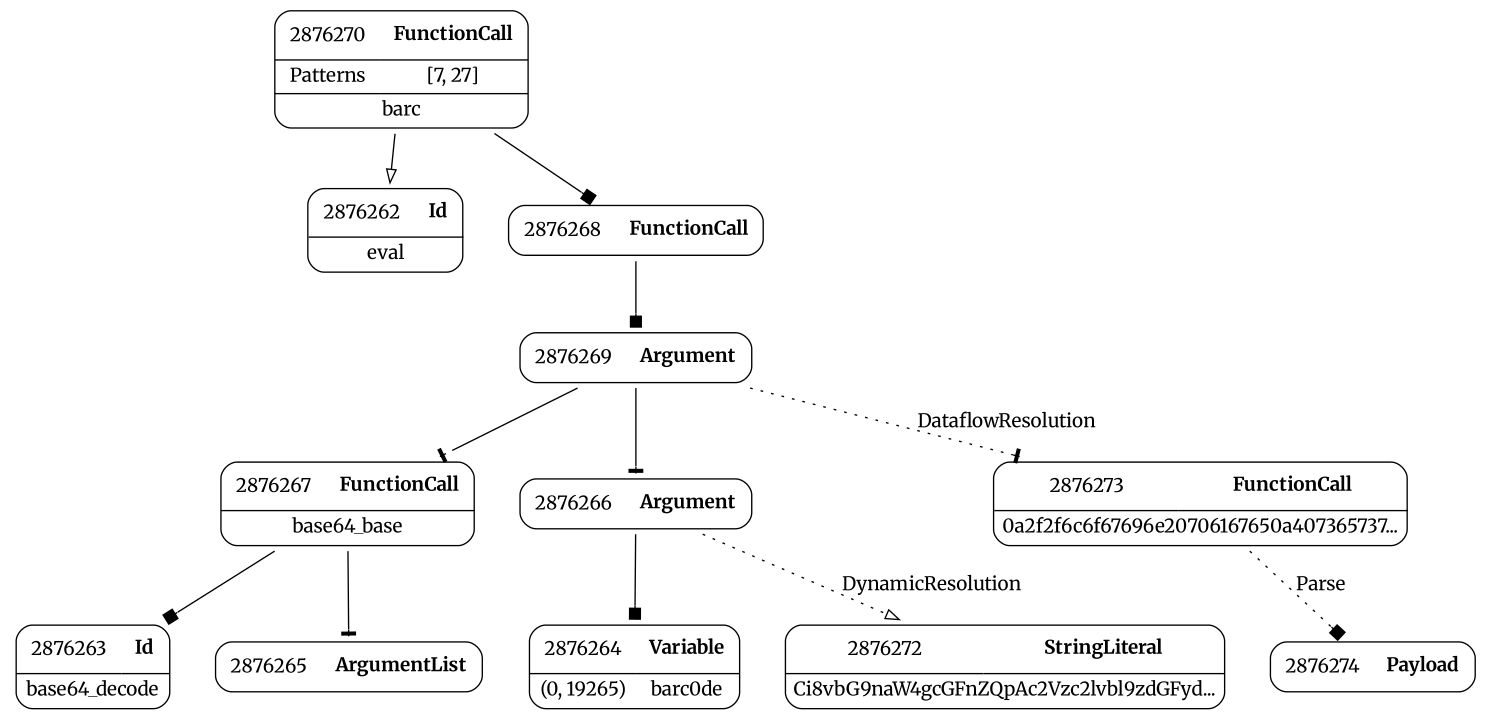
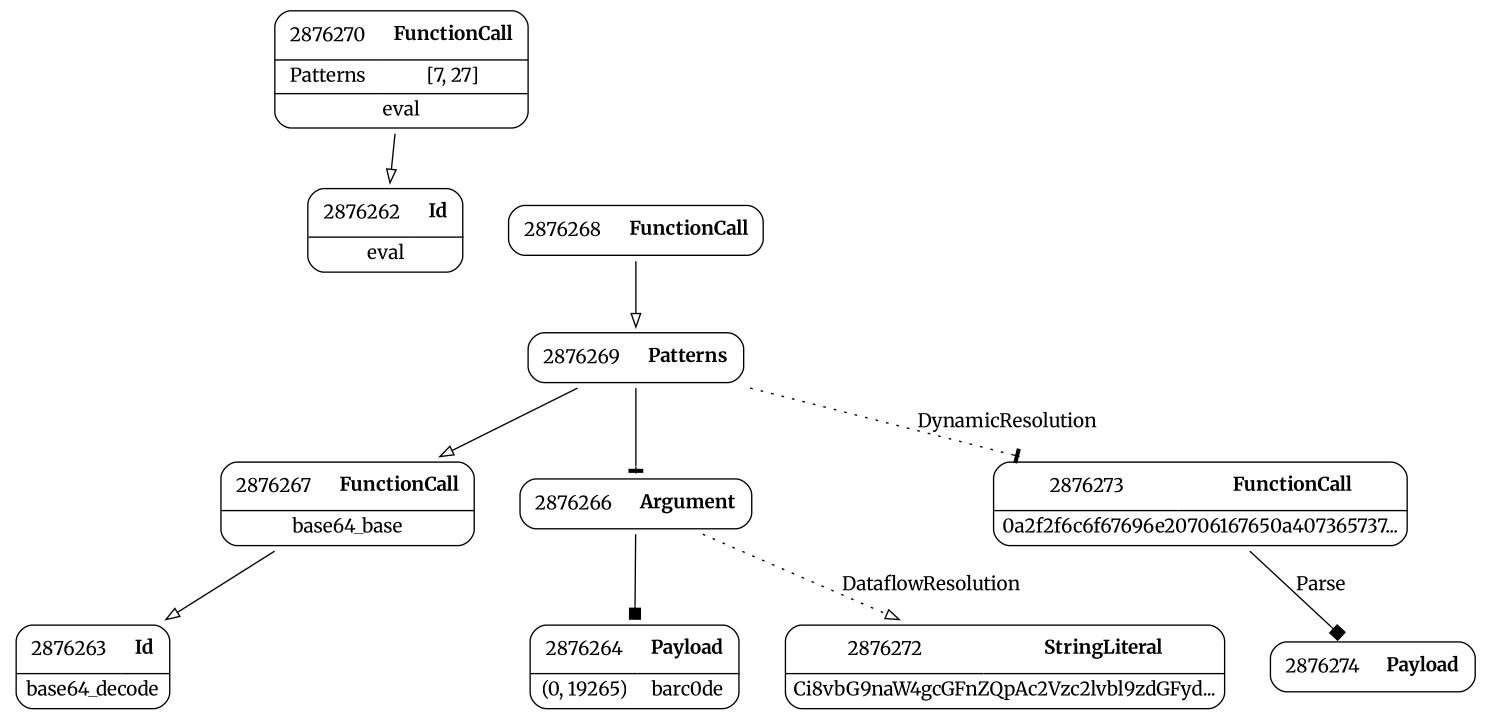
  digraph {
    fontname=Merriweather
    node [fontname=Merriweather shape=none]
    edge [arrowhead=box fontname=Merriweather weight=2]
    n1 [label=<<TABLE border='1' cellspacing='0' cellpadding='10' style='rounded' ><TR><TD border='0'>2876267</TD><TD border='0'><B>FunctionCall</B></TD></TR><HR/><TR><TD border='0' cellpadding='5' colspan='2'>base64_base</TD></TR></TABLE>>]
    n2 [label=<<TABLE border='1' cellspacing='0' cellpadding='10' style='rounded' ><TR><TD border='0'>2876263</TD><TD border='0'><B>Id</B></TD></TR><HR/><TR><TD border='0' cellpadding='5' colspan='2'>base64_decode</TD></TR></TABLE>>]
-   n3 [label=<<TABLE border='1' cellspacing='0' cellpadding='10' style='rounded' ><TR><TD border='0'>2876265</TD><TD border='0'><B>ArgumentList</B></TD></TR></TABLE>>]
    n4 [label=<<TABLE border='1' cellspacing='0' cellpadding='10' style='rounded' ><TR><TD border='0'>2876266</TD><TD border='0'><B>Argument</B></TD></TR></TABLE>>]
-   n5 [label=<<TABLE border='1' cellspacing='0' cellpadding='10' style='rounded' ><TR><TD border='0'>2876264</TD><TD border='0'><B>Variable</B></TD></TR><HR/><TR><TD border='0' cellpadding='5'>(0, 19265)</TD><TD border='0' cellpadding='5'>barc0de</TD></TR></TABLE>>]
+   n5 [label=<<TABLE border='1' cellspacing='0' cellpadding='10' style='rounded' ><TR><TD border='0'>2876264</TD><TD border='0'><B>Payload</B></TD></TR><HR/><TR><TD border='0' cellpadding='5'>(0, 19265)</TD><TD border='0' cellpadding='5'>barc0de</TD></TR></TABLE>>]
    n6 [label=<<TABLE border='1' cellspacing='0' cellpadding='10' style='rounded' ><TR><TD border='0'>2876272</TD><TD border='0'><B>StringLiteral</B></TD></TR><HR/><TR><TD border='0' cellpadding='5' colspan='2'>Ci8vbG9naW4gcGFnZQpAc2Vzc2lvbl9zdGFyd...</TD></TR></TABLE>>]
-   n7 [label=<<TABLE border='1' cellspacing='0' cellpadding='10' style='rounded' ><TR><TD border='0'>2876270</TD><TD border='0'><B>FunctionCall</B></TD></TR><HR/><TR><TD border='0' cellpadding='5'>Patterns</TD><TD border='0' cellpadding='5'>[7, 27]</TD></TR><HR/><TR><TD border='0' cellpadding='5' colspan='2'>barc</TD></TR></TABLE>>]
+   n7 [label=<<TABLE border='1' cellspacing='0' cellpadding='10' style='rounded' ><TR><TD border='0'>2876270</TD><TD border='0'><B>FunctionCall</B></TD></TR><HR/><TR><TD border='0' cellpadding='5'>Patterns</TD><TD border='0' cellpadding='5'>[7, 27]</TD></TR><HR/><TR><TD border='0' cellpadding='5' colspan='2'>eval</TD></TR></TABLE>>]
    n8 [label=<<TABLE border='1' cellspacing='0' cellpadding='10' style='rounded' ><TR><TD border='0'>2876262</TD><TD border='0'><B>Id</B></TD></TR><HR/><TR><TD border='0' cellpadding='5' colspan='2'>eval</TD></TR></TABLE>>]
    n9 [label=<<TABLE border='1' cellspacing='0' cellpadding='10' style='rounded' ><TR><TD border='0'>2876268</TD><TD border='0'><B>FunctionCall</B></TD></TR></TABLE>>]
-   n10 [label=<<TABLE border='1' cellspacing='0' cellpadding='10' style='rounded' ><TR><TD border='0'>2876269</TD><TD border='0'><B>Argument</B></TD></TR></TABLE>>]
+   n10 [label=<<TABLE border='1' cellspacing='0' cellpadding='10' style='rounded' ><TR><TD border='0'>2876269</TD><TD border='0'><B>Patterns</B></TD></TR></TABLE>>]
    n11 [label=<<TABLE border='1' cellspacing='0' cellpadding='10' style='rounded' ><TR><TD border='0'>2876273</TD><TD border='0'><B>FunctionCall</B></TD></TR><HR/><TR><TD border='0' cellpadding='5' colspan='2'>0a2f2f6c6f67696e20706167650a407365737...</TD></TR></TABLE>>]
    n12 [label=<<TABLE border='1' cellspacing='0' cellpadding='10' style='rounded' ><TR><TD border='0'>2876274</TD><TD border='0'><B>Payload</B></TD></TR></TABLE>>]
-   n1 -> n2
-   n1 -> n3 [arrowhead=tee]
+   n1 -> n2 [arrowhead=onormal]
    n4 -> n5
-   n4 -> n6 [arrowhead=onormal label=DynamicResolution style=dotted weight=""]
+   n4 -> n6 [arrowhead=onormal label=DataflowResolution style=dotted weight=""]
    n7 -> n8 [arrowhead=onormal]
-   n7 -> n9
-   n9 -> n10
-   n10 -> n1 [arrowhead=tee]
+   n9 -> n10 [arrowhead=onormal]
+   n10 -> n1 [arrowhead=onormal]
    n10 -> n4 [arrowhead=tee]
-   n10 -> n11 [arrowhead=tee label=DataflowResolution style=dotted weight=""]
-   n11 -> n12 [label=Parse style=dotted weight=""]
+   n10 -> n11 [arrowhead=tee label=DynamicResolution style=dotted weight=""]
+   n11 -> n12 [label=Parse style=solid weight=""]
  }
